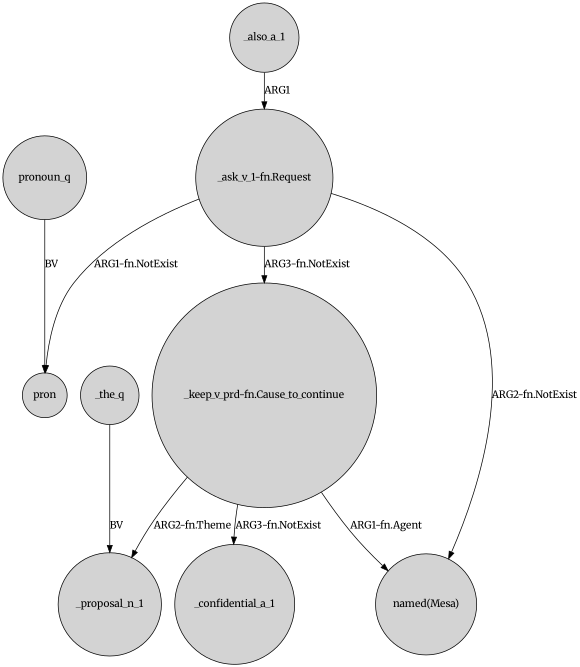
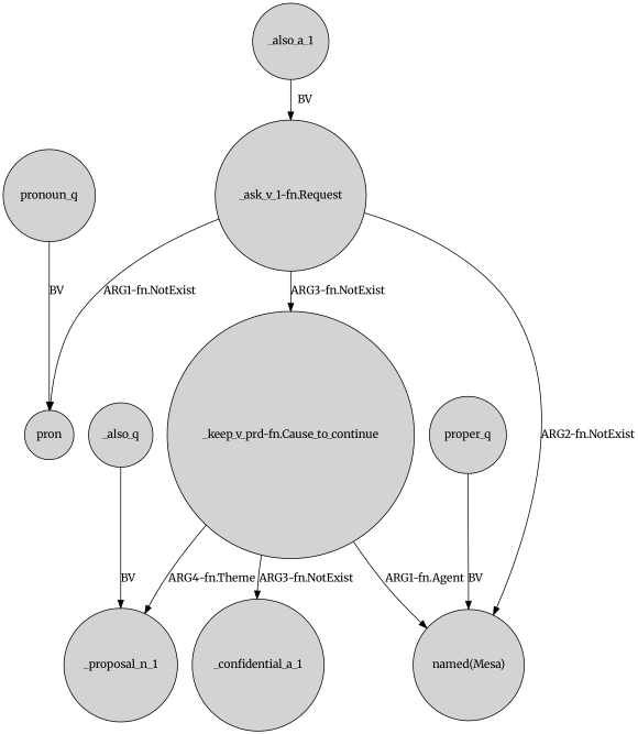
  digraph {
    fontname=Merriweather
    node [fontname=Merriweather shape=circle style=filled]
    edge [fontname=Merriweather]
    "_keep_v_prd-fn.Cause_to_continue"
    _confidential_a_1
    "named(Mesa)"
    _proposal_n_1
-   _the_q
+   _the_q [label=_also_q]
    pronoun_q
    pron
    "_ask_v_1-fn.Request"
+   proper_q
    _also_a_1
    "_keep_v_prd-fn.Cause_to_continue" -> _confidential_a_1 [label="ARG3-fn.NotExist"]
    "_keep_v_prd-fn.Cause_to_continue" -> "named(Mesa)" [label="ARG1-fn.Agent"]
-   "_keep_v_prd-fn.Cause_to_continue" -> _proposal_n_1 [label="ARG2-fn.Theme"]
+   "_keep_v_prd-fn.Cause_to_continue" -> _proposal_n_1 [label="ARG4-fn.Theme"]
    _the_q -> _proposal_n_1 [label=BV]
    pronoun_q -> pron [label=BV]
    "_ask_v_1-fn.Request" -> "_keep_v_prd-fn.Cause_to_continue" [label="ARG3-fn.NotExist"]
    "_ask_v_1-fn.Request" -> "named(Mesa)" [label="ARG2-fn.NotExist"]
    "_ask_v_1-fn.Request" -> pron [label="ARG1-fn.NotExist"]
-   _also_a_1 -> "_ask_v_1-fn.Request" [label=ARG1]
+   proper_q -> "named(Mesa)" [label=BV]
+   _also_a_1 -> "_ask_v_1-fn.Request" [label=BV]
  }
